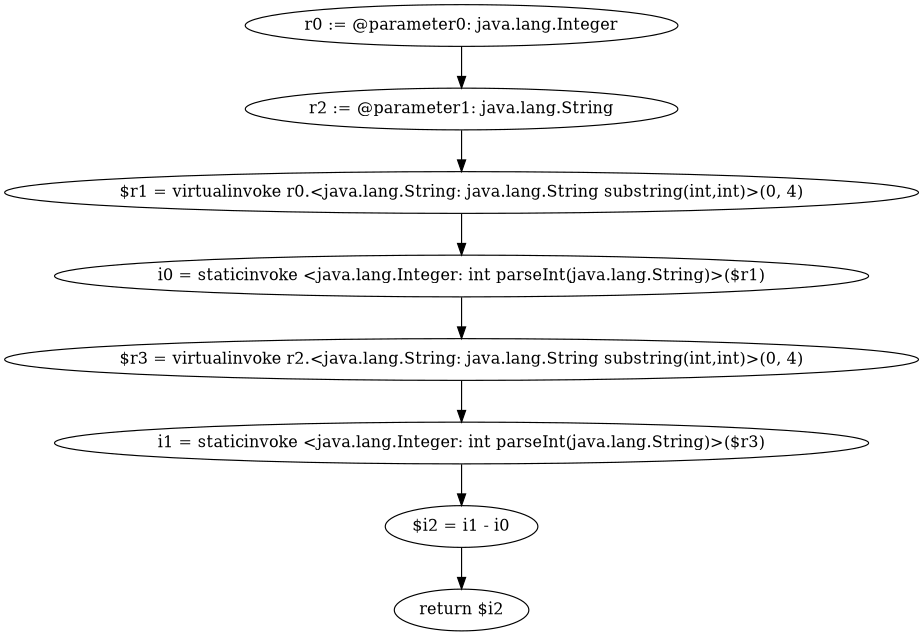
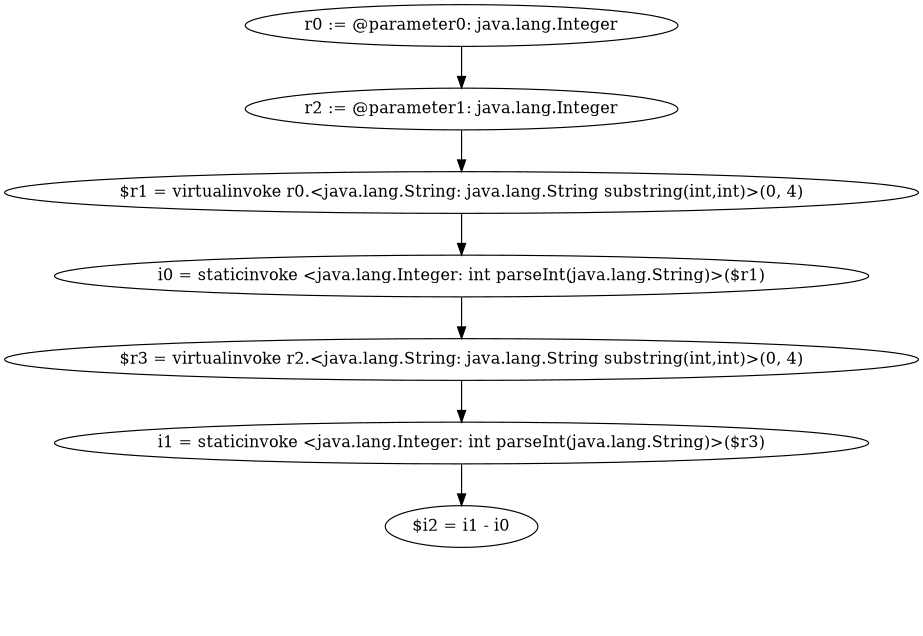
  digraph {
    n1 [label="r0 := @parameter0: java.lang.Integer"]
-   "r2 := @parameter1: java.lang.String"
+   "r2 := @parameter1: java.lang.String" [label="r2 := @parameter1: java.lang.Integer"]
    "$r1 = virtualinvoke r0.<java.lang.String: java.lang.String substring(int,int)>(0, 4)"
    "i0 = staticinvoke <java.lang.Integer: int parseInt(java.lang.String)>($r1)"
    "$r3 = virtualinvoke r2.<java.lang.String: java.lang.String substring(int,int)>(0, 4)"
    "i1 = staticinvoke <java.lang.Integer: int parseInt(java.lang.String)>($r3)"
    "$i2 = i1 - i0"
-   "return $i2"
    n1 -> "r2 := @parameter1: java.lang.String"
    "r2 := @parameter1: java.lang.String" -> "$r1 = virtualinvoke r0.<java.lang.String: java.lang.String substring(int,int)>(0, 4)"
    "$r1 = virtualinvoke r0.<java.lang.String: java.lang.String substring(int,int)>(0, 4)" -> "i0 = staticinvoke <java.lang.Integer: int parseInt(java.lang.String)>($r1)"
    "i0 = staticinvoke <java.lang.Integer: int parseInt(java.lang.String)>($r1)" -> "$r3 = virtualinvoke r2.<java.lang.String: java.lang.String substring(int,int)>(0, 4)"
    "$r3 = virtualinvoke r2.<java.lang.String: java.lang.String substring(int,int)>(0, 4)" -> "i1 = staticinvoke <java.lang.Integer: int parseInt(java.lang.String)>($r3)"
    "i1 = staticinvoke <java.lang.Integer: int parseInt(java.lang.String)>($r3)" -> "$i2 = i1 - i0"
-   "$i2 = i1 - i0" -> "return $i2"
  }
